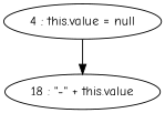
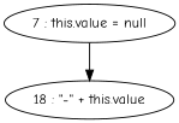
  digraph {
    fontname="Comic Neue"
    node [fontname="Comic Neue"]
-   "4 : this.value = null"
+   "4 : this.value = null" [label="7 : this.value = null"]
    "18 : \"-\" + this.value"
    "4 : this.value = null" -> "18 : \"-\" + this.value" [fontname="Comic Neue"]
  }
